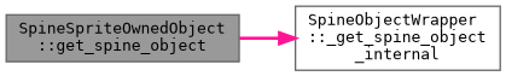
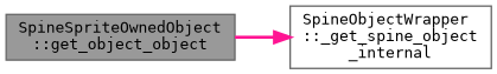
  digraph {
    rankdir=LR
    fontname="DejaVu Sans Mono"
    node [fontname="DejaVu Sans Mono" fontsize=10 shape=box style=filled]
-   n1 [color=gray40 fillcolor=grey60 fontcolor=black height=0.2 label="SpineSpriteOwnedObject\l::get_spine_object" width=0.4]
+   n1 [color=gray40 fillcolor=grey60 fontcolor=black height=0.2 label="SpineSpriteOwnedObject\l::get_object_object" width=0.4]
    n2 [color=grey40 fillcolor=white height=0.2 label="SpineObjectWrapper\l::_get_spine_object\l_internal" width=0.4]
    n1 -> n2 [color=deeppink fontname="DejaVu Sans Mono" fontsize=10 labelfontname=Helvetica labelfontsize=10 style=bold]
  }
